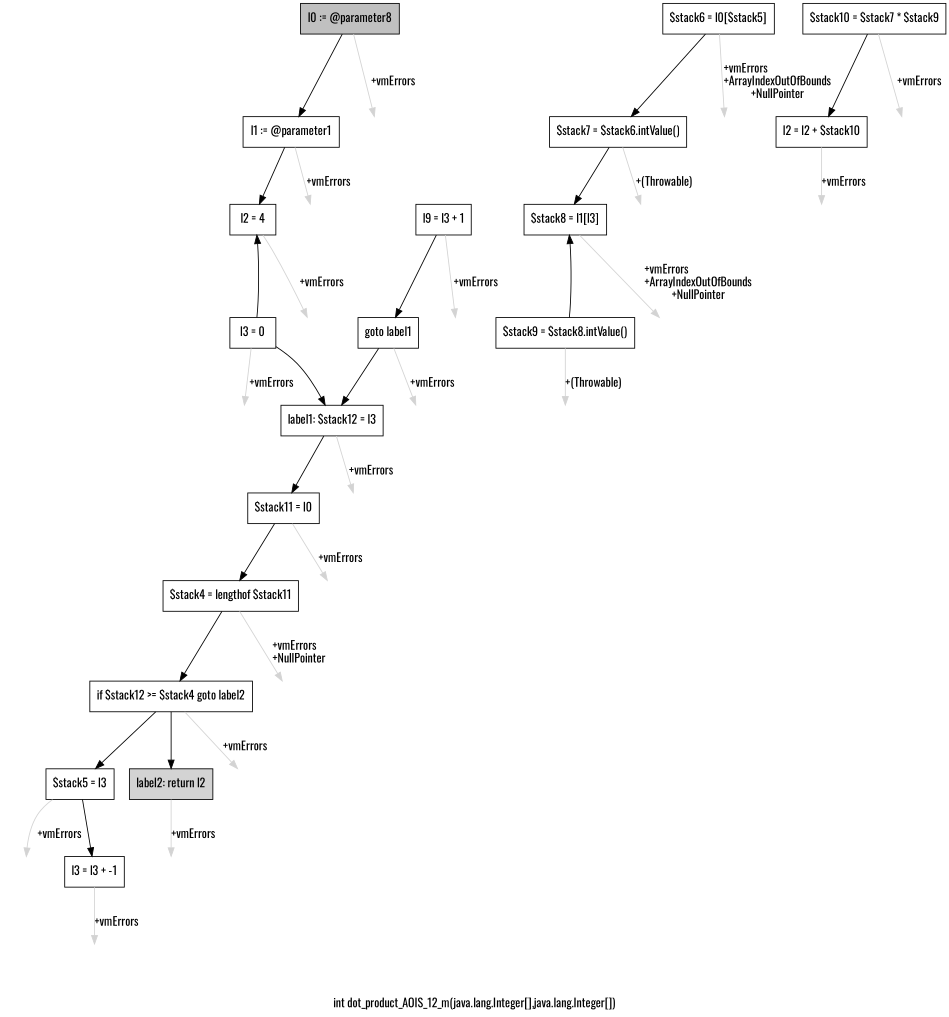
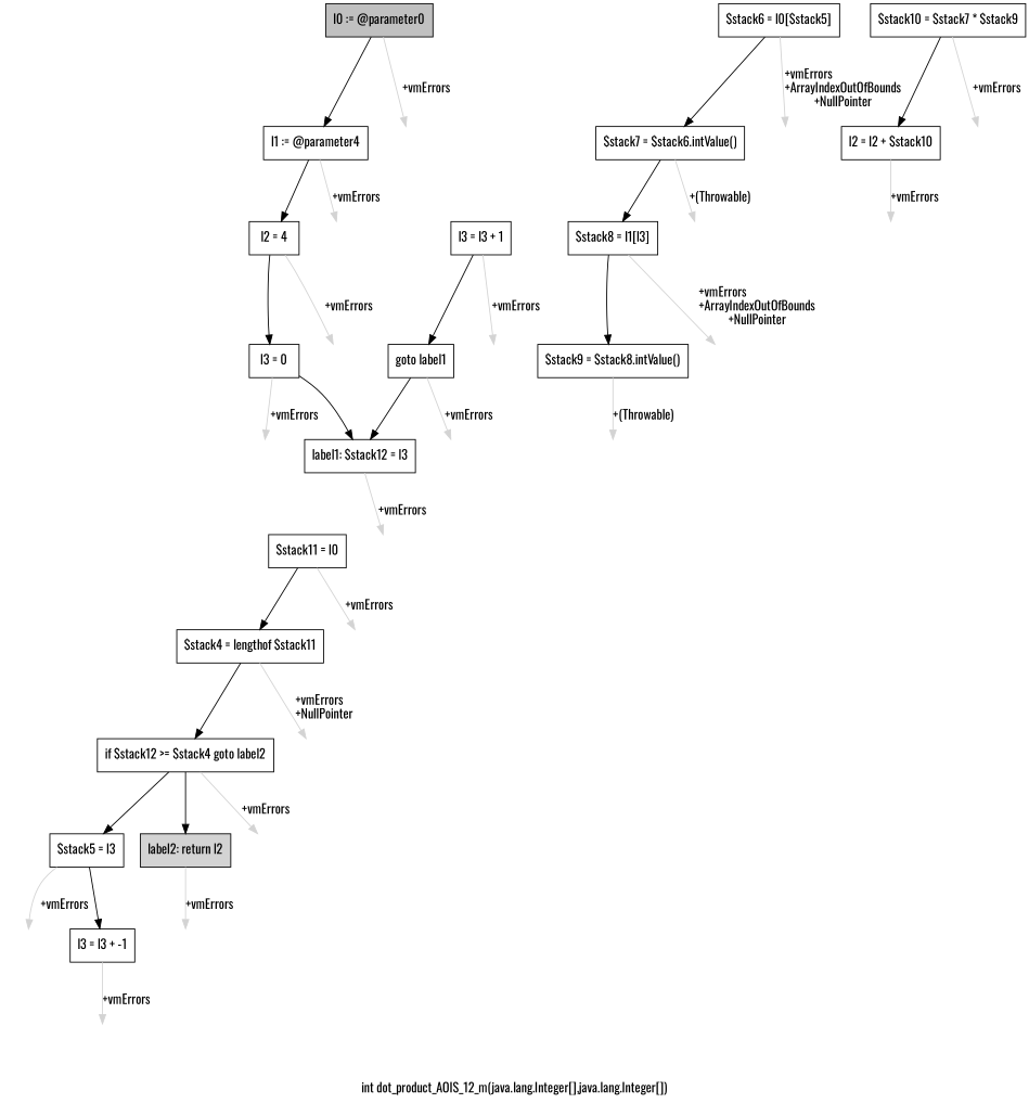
  digraph {
    fontname=Oswald
    label="int dot_product_AOIS_12_m(java.lang.Integer[],java.lang.Integer[])"
    node [fontname=Oswald shape=box style=invis]
    edge [color=lightgray fontname=Oswald]
-   n1 [fillcolor=gray label="l0 := @parameter8" style=filled]
-   n2 [label="l1 := @parameter1" style=""]
+   n1 [fillcolor=gray label="l0 := @parameter0" style=filled]
+   n2 [label="l1 := @parameter4" style=""]
    n3 [label=Esc]
    n4 [label="l2 = 4" style=""]
    n5 [label=Esc]
    n6 [label="l3 = 0" style=""]
    n7 [label=Esc]
    n8 [label="label1: $stack12 = l3" style=""]
    n9 [label=Esc]
    n10 [label="$stack11 = l0" style=""]
    n11 [label=Esc]
    n12 [label="$stack4 = lengthof $stack11" style=""]
    n13 [label=Esc]
    n14 [label="if $stack12 >= $stack4 goto label2" style=""]
    n15 [label=Esc]
    n16 [label="$stack5 = l3" style=""]
    n17 [fillcolor=lightgray label="label2: return l2" style=filled]
    n18 [label=Esc]
    n19 [label="l3 = l3 + -1" style=""]
    n20 [label=Esc]
    n21 [label=Esc]
    n22 [label=Esc]
    n23 [label="$stack6 = l0[$stack5]" style=""]
    n24 [label="$stack7 = $stack6.intValue()" style=""]
    n25 [label=Esc]
    n26 [label="$stack8 = l1[l3]" style=""]
    n27 [label=Esc]
    n28 [label="$stack9 = $stack8.intValue()" style=""]
    n29 [label=Esc]
    n30 [label=Esc]
    n31 [label="$stack10 = $stack7 * $stack9" style=""]
    n32 [label="l2 = l2 + $stack10" style=""]
    n33 [label=Esc]
    n34 [label=Esc]
-   n35 [label="l9 = l3 + 1" style=""]
+   n35 [label="l3 = l3 + 1" style=""]
    n36 [label="goto label1" style=""]
    n37 [label=Esc]
    n38 [label=Esc]
    n1 -> n2 [color=black]
    n1 -> n3 [label="\l+vmErrors"]
    n2 -> n4 [color=black]
    n2 -> n5 [label="\l+vmErrors"]
-   n6 -> n4 [color=black]
+   n4 -> n6 [color=black]
    n4 -> n7 [label="\l+vmErrors"]
    n6 -> n8 [color=black]
    n6 -> n9 [label="\l+vmErrors"]
-   n8 -> n10 [color=black]
    n8 -> n11 [label="\l+vmErrors"]
    n10 -> n12 [color=black]
    n10 -> n13 [label="\l+vmErrors"]
    n12 -> n14 [color=black]
    n12 -> n15 [label="\l+vmErrors\l+NullPointer"]
    n14 -> n16 [color=black]
    n14 -> n17 [color=black]
    n14 -> n18 [label="\l+vmErrors"]
    n16 -> n19 [color=black]
    n16 -> n20 [label="\l+vmErrors"]
    n17 -> n21 [label="\l+vmErrors"]
    n19 -> n22 [label="\l+vmErrors"]
    n23 -> n24 [color=black]
    n23 -> n25 [label="\l+vmErrors\l+ArrayIndexOutOfBounds\l+NullPointer"]
    n24 -> n26 [color=black]
    n24 -> n27 [label="\l+(Throwable)"]
-   n28 -> n26 [color=black]
+   n26 -> n28 [color=black]
    n26 -> n29 [label="\l+vmErrors\l+ArrayIndexOutOfBounds\l+NullPointer"]
    n28 -> n30 [label="\l+(Throwable)"]
    n31 -> n32 [color=black]
    n31 -> n33 [label="\l+vmErrors"]
    n32 -> n34 [label="\l+vmErrors"]
    n35 -> n36 [color=black]
    n35 -> n37 [label="\l+vmErrors"]
    n36 -> n8 [color=black]
    n36 -> n38 [label="\l+vmErrors"]
  }
